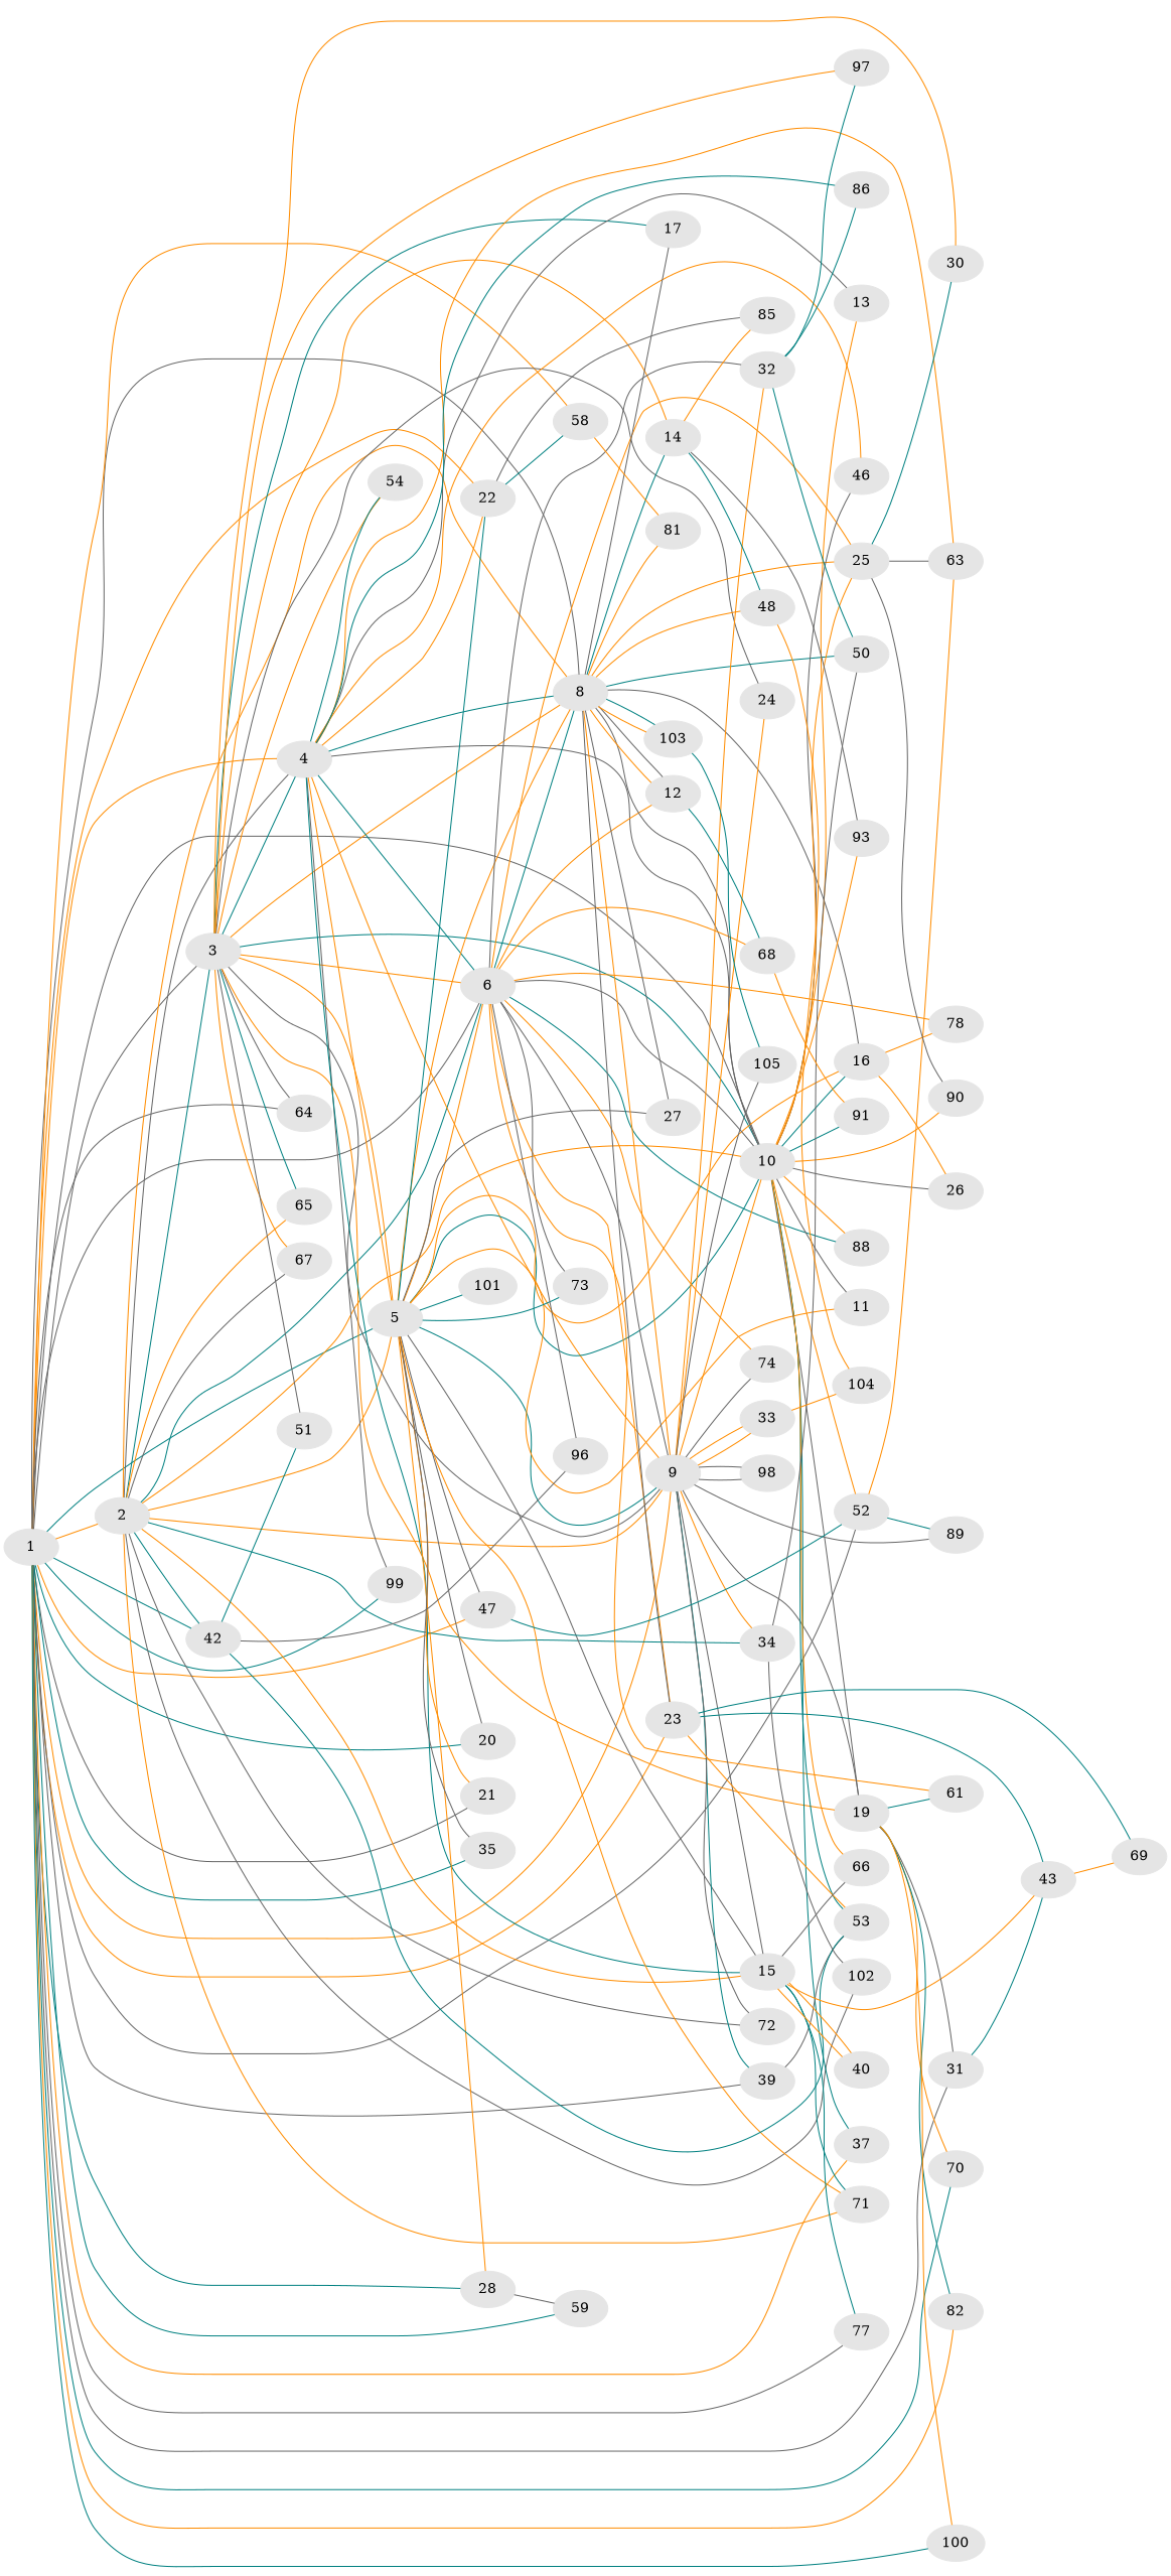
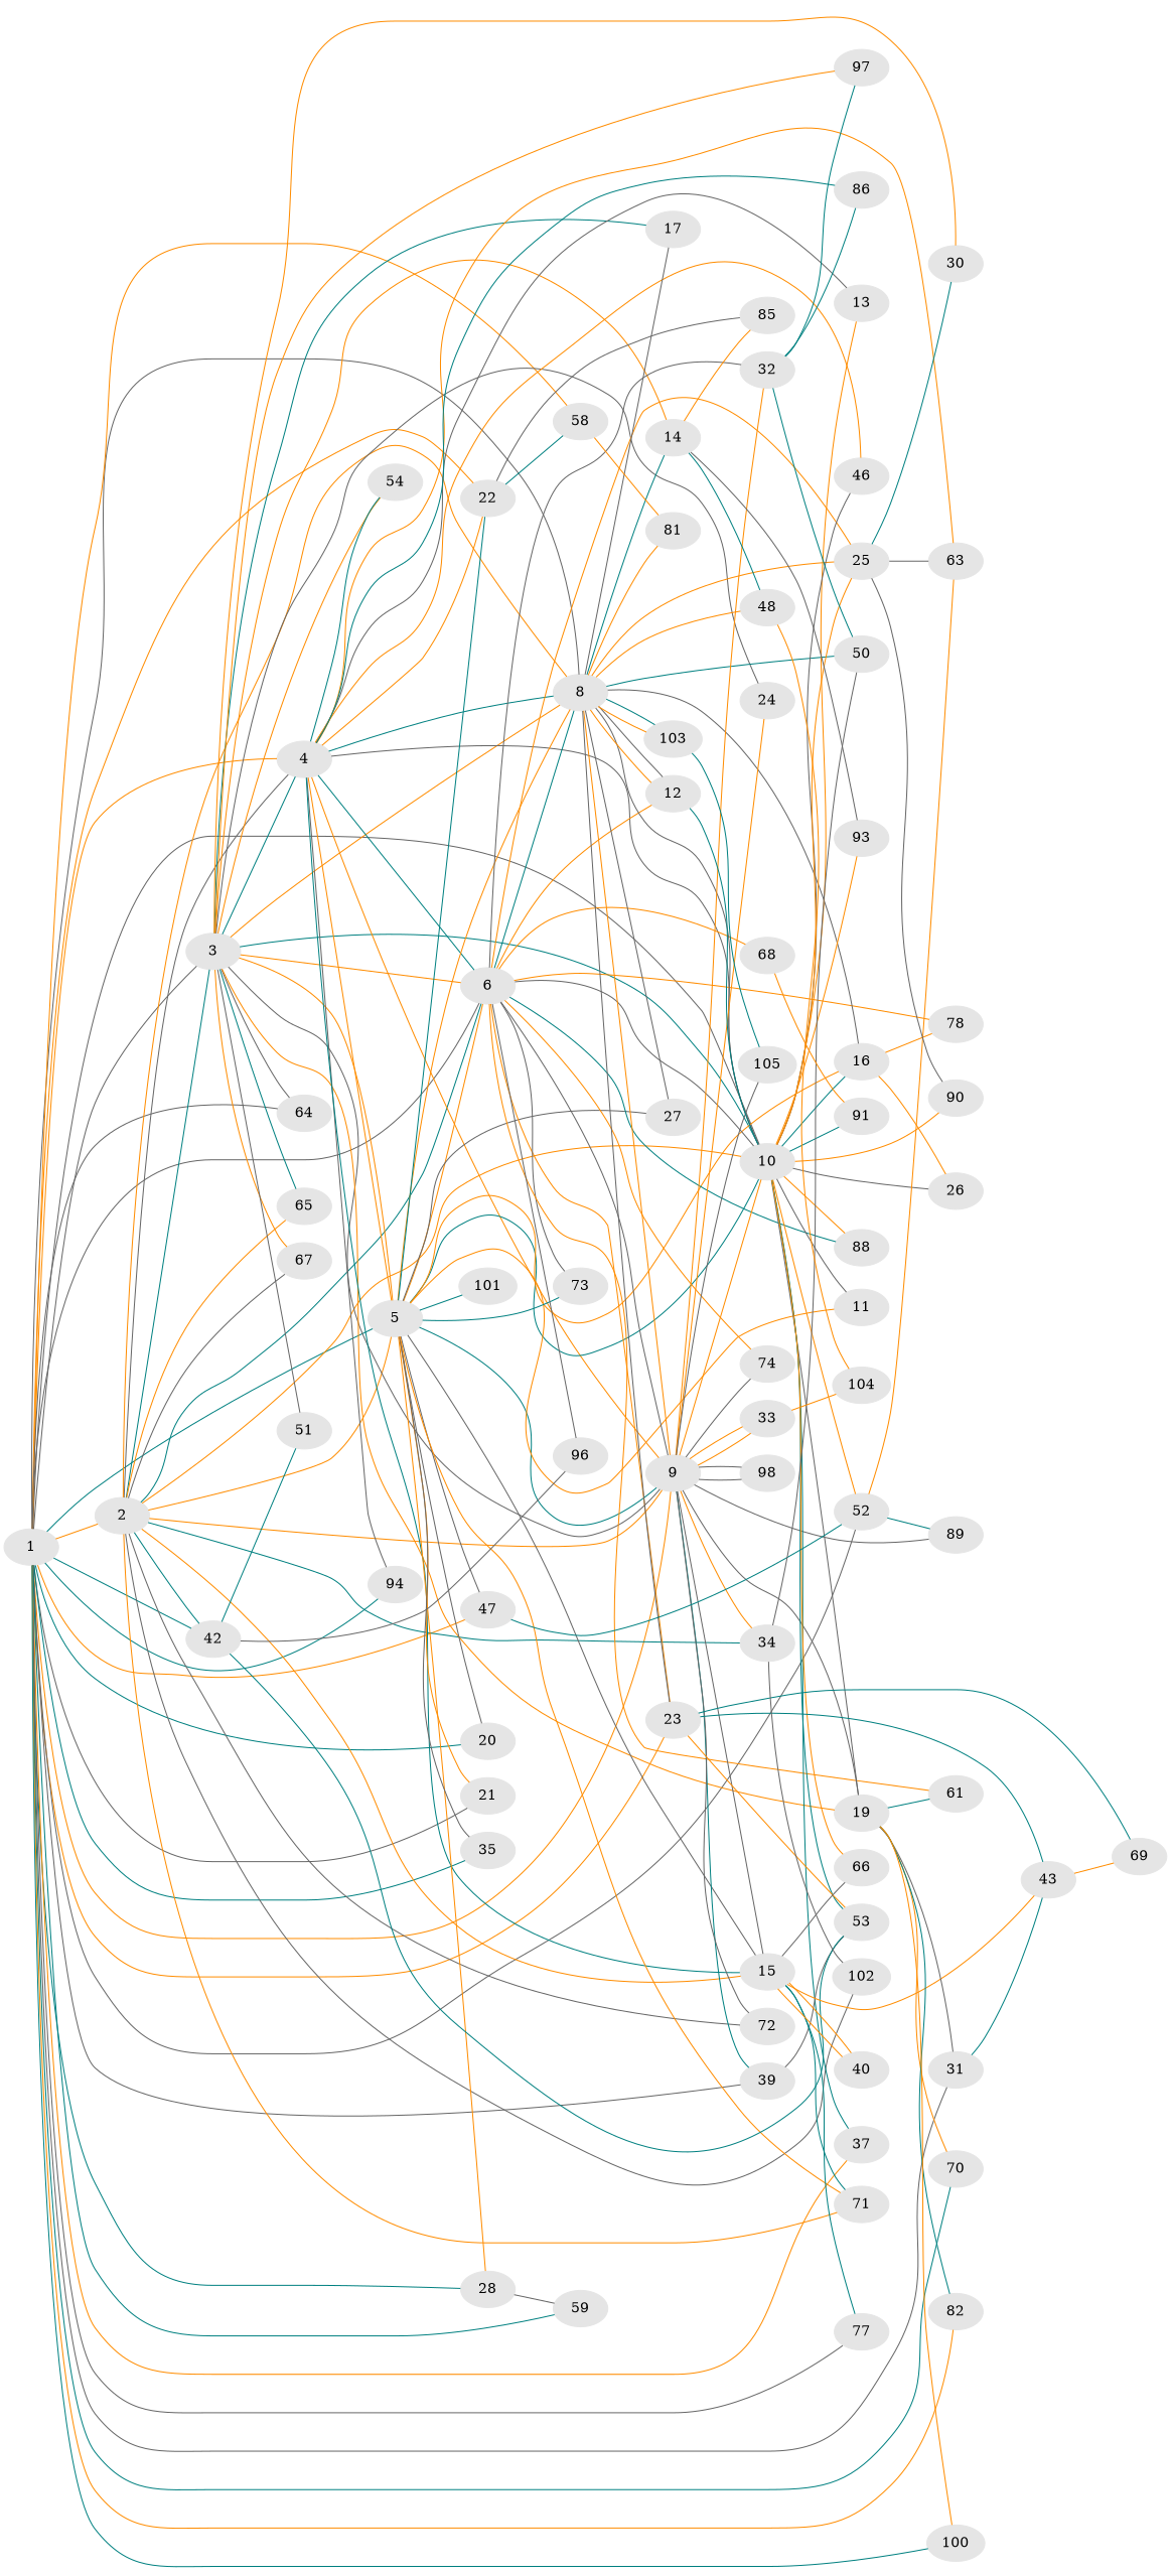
  graph {
    rankdir=LR
    node [color=gray90 style=filled]
    edge [color=darkorange]
    1 [super="+7"]
    2 [super="+76"]
    3 [super="+18"]
    4 [super="+44"]
    5 [super="+60"]
    6 [super="+62"]
    8 [super="+45"]
    9 [super="+38"]
    10 [super="+41"]
    20
    21
    22
    23 [super="+55"]
    28
    31
    35
    n17 [label=37]
    39 [super="+99"]
    42 [super="+95"]
    47
    52 [super="+57"]
    58 [super="+80"]
    59
    64
    70
    77
    82
-   94 [label=99]
+   94
    100
    15 [super="+29"]
    34
    65
    67
    71 [super="+83"]
    72
    102
    14
    17
    19 [super="+84"]
    24
    30
    51
    54
    97
    13 [super="+37"]
    46
    63 [super="+87"]
    86
    11
    16
    27
    73
    101
    12 [super="+56"]
    25
    32 [super="+92"]
    61
    68
    74
    78
    88
    96
    48
    50 [super="+75"]
    81
    103
    33
    89
    98
    105
    26
    53
    66
    90
    91
    93
    85
    43 [super="+49"]
    69
    40
    104
    1 -- 2 [weight=2]
    1 -- 3 [color=gray40 weight=2]
    1 -- 4 [weight=2]
    1 -- 5 [color=teal weight=2]
    1 -- 6 [color=gray40 weight=2]
    1 -- 8 [color=gray40 weight=3]
    1 -- 9 [weight=2]
    1 -- 10 [color=gray40 weight=2]
    1 -- 20 [color=teal]
    1 -- 21 [color=gray40]
    1 -- 22
    1 -- 23
    1 -- 28 [color=teal]
    1 -- 31 [color=gray40]
    1 -- 35 [color=teal]
    1 -- n17
    1 -- 39 [color=gray40]
    1 -- 42 [color=teal]
    1 -- 47
    1 -- 52 [color=gray40]
    1 -- 58 [weight=2]
    1 -- 59 [color=teal]
    1 -- 64 [color=gray40]
    1 -- 70 [color=teal]
    1 -- 77 [color=gray40]
    1 -- 82
    1 -- 94 [color=teal]
    1 -- 100 [color=teal]
    2 -- 3 [color=teal]
    2 -- 4 [color=gray40]
    2 -- 5
    2 -- 6 [color=teal]
    2 -- 8
    2 -- 9
    2 -- 10
    2 -- 42 [color=teal]
    2 -- 15
    2 -- 34 [color=teal]
    2 -- 65
    2 -- 67 [color=gray40]
    2 -- 71
    2 -- 72 [color=gray40]
    2 -- 102 [color=gray40]
    3 -- 4 [color=teal weight=2]
    3 -- 5
    3 -- 6
    3 -- 8
    3 -- 9 [color=gray40]
    3 -- 10 [color=teal]
    3 -- 64 [color=gray40]
    3 -- 65 [color=teal]
    3 -- 67
    3 -- 14
    3 -- 17 [color=teal]
    3 -- 19
    3 -- 24 [color=gray40]
    3 -- 30
    3 -- 51 [color=gray40]
    3 -- 54
    3 -- 97
    4 -- 5
    4 -- 6 [color=teal weight=2]
    4 -- 8 [color=teal]
    4 -- 9
    4 -- 10 [color=gray40]
    4 -- 22
    4 -- 94 [color=gray40]
    4 -- 15 [color=teal]
    4 -- 54 [color=teal]
    4 -- 13 [color=gray40]
    4 -- 46
    4 -- 63
    4 -- 86 [color=teal]
    5 -- 6
    5 -- 8
    5 -- 9 [color=teal]
    5 -- 10 [color=teal]
    5 -- 20 [color=gray40]
    5 -- 21
    5 -- 22 [color=teal]
    5 -- 28
    5 -- 35 [color=gray40]
    5 -- 47 [color=gray40]
    5 -- 15 [color=gray40]
    5 -- 71
    5 -- 11
    5 -- 16
    5 -- 27 [color=gray40]
    5 -- 73 [color=teal]
    5 -- 101 [color=teal weight=2]
    6 -- 8 [color=teal]
    6 -- 9 [color=gray40]
    6 -- 10 [color=gray40]
    6 -- 23
    6 -- 73 [color=gray40]
    6 -- 12
    6 -- 25
    6 -- 32 [color=gray40 weight=2]
    6 -- 61
    6 -- 68
    6 -- 74
    6 -- 78
    6 -- 88 [color=teal]
    6 -- 96 [color=gray40]
    8 -- 9
    8 -- 10 [color=gray40]
    8 -- 23 [color=gray40]
    8 -- 14 [color=teal]
    8 -- 17 [color=gray40]
    8 -- 16 [color=gray40]
    8 -- 27 [color=gray40]
    8 -- 12
    8 -- 12 [color=gray40]
    8 -- 25
    8 -- 48
    8 -- 50 [color=teal]
    8 -- 81
    8 -- 103
    8 -- 103 [color=teal]
    9 -- 10 [weight=2]
    9 -- 39 [color=teal]
    9 -- 15 [color=gray40]
    9 -- 34
    9 -- 72 [color=gray40]
    9 -- 19 [color=gray40]
    9 -- 24
    9 -- 32
    9 -- 74 [color=gray40]
    9 -- 33
    9 -- 33
    9 -- 89 [color=gray40]
    9 -- 98 [color=gray40]
    9 -- 98 [color=gray40]
    9 -- 105 [color=gray40]
    10 -- n17 [color=teal]
    10 -- 52
    10 -- 19 [color=gray40]
    10 -- 13
    10 -- 46 [color=gray40]
    10 -- 11 [color=gray40]
    10 -- 16 [color=teal]
    10 -- 25
    10 -- 88
    10 -- 26 [color=gray40]
    10 -- 53 [color=teal]
    10 -- 66
    10 -- 90
    10 -- 91 [color=teal]
    10 -- 93
    22 -- 58 [color=teal]
    22 -- 85 [color=gray40]
    23 -- 53
    23 -- 43 [color=teal]
    23 -- 69 [color=teal]
    28 -- 59 [color=gray40]
    31 -- 43 [color=teal]
    39 -- 53 [color=gray40]
    42 -- 51 [color=teal]
    42 -- 96 [color=gray40]
    42 -- 53 [color=teal]
    47 -- 52 [color=teal]
    52 -- 63
    52 -- 89 [color=teal]
    58 -- 81
    15 -- 77 [color=teal]
    15 -- 71 [color=teal]
    15 -- 66 [color=gray40]
    15 -- 43
    15 -- 40
    15 -- 40
    34 -- 102 [color=gray40]
    34 -- 50 [color=gray40]
    14 -- 48 [color=teal]
    14 -- 93 [color=gray40]
    14 -- 85
    19 -- 31 [color=gray40]
    19 -- 70
    19 -- 82 [color=teal]
    19 -- 100
    19 -- 61 [color=teal]
    16 -- 78
    16 -- 26
-   12 -- 68 [color=teal]
+   12 -- 10 [color=teal]
    25 -- 30 [color=teal]
    25 -- 63 [color=gray40]
    25 -- 90 [color=gray40]
    32 -- 97 [color=teal]
    32 -- 86 [color=teal]
    32 -- 50 [color=teal]
    68 -- 91
    48 -- 104
    103 -- 105 [color=teal]
    33 -- 104
    43 -- 69
  }
